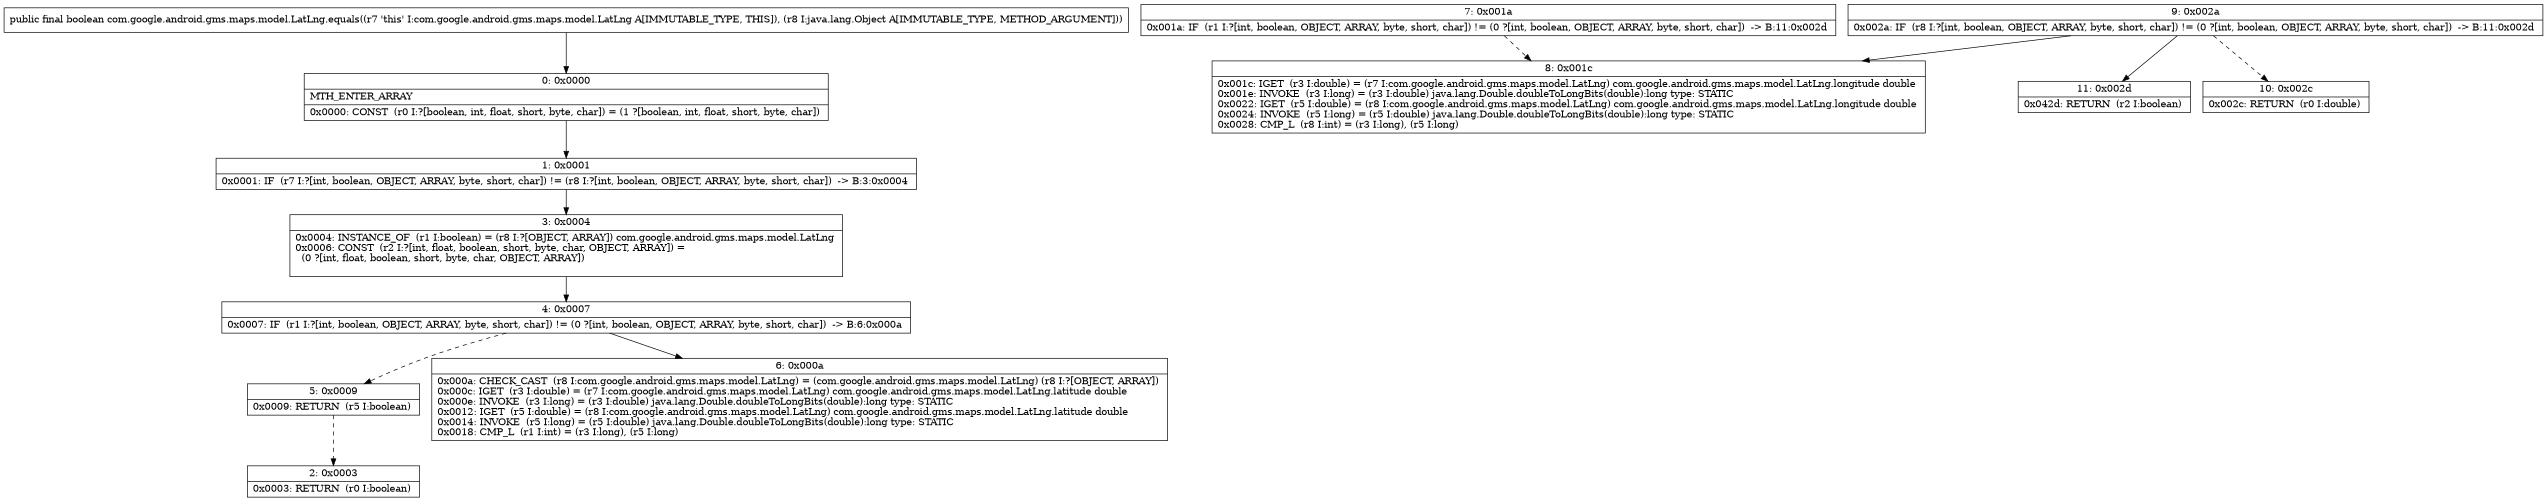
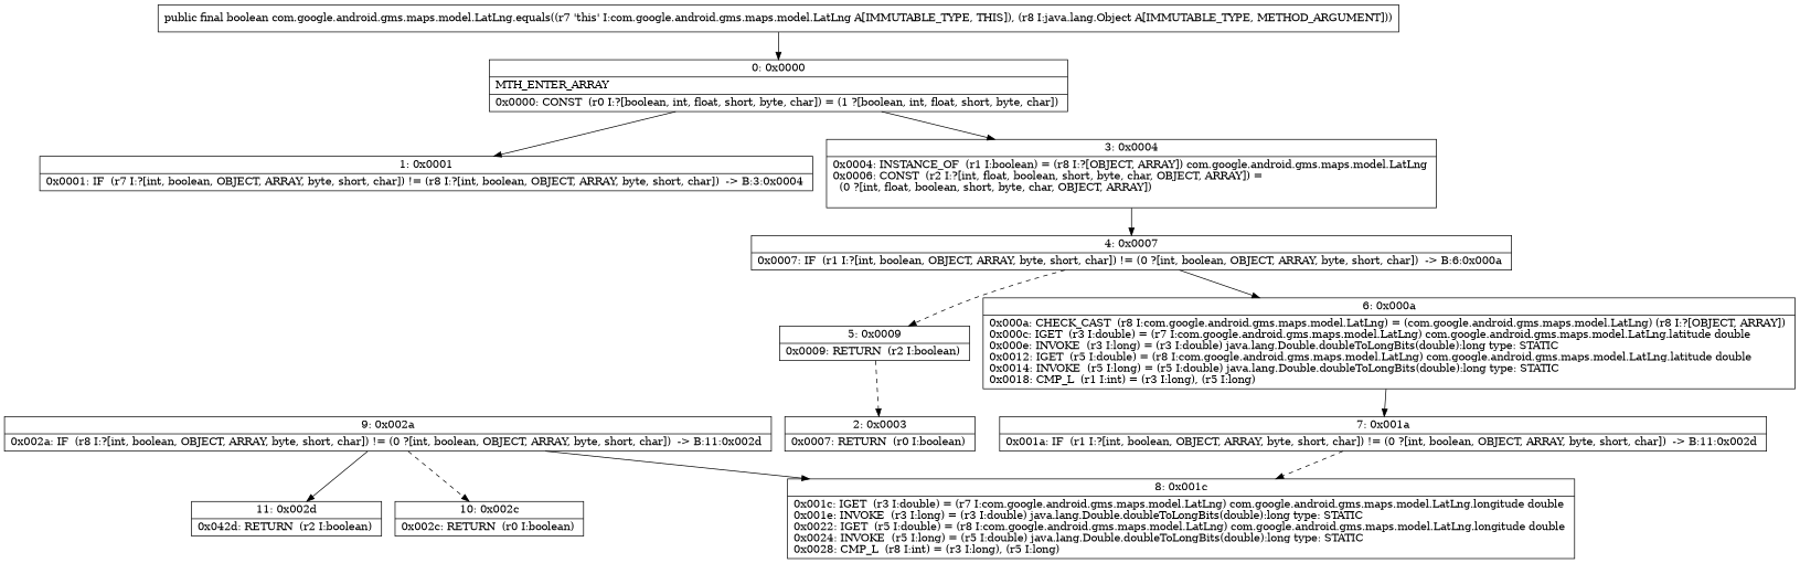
  digraph {
    node [shape=record]
    n1 [label="{0\:\ 0x0000|MTH_ENTER_ARRAY\l|0x0000: CONST  (r0 I:?[boolean, int, float, short, byte, char]) = (1 ?[boolean, int, float, short, byte, char]) \l}"]
    n2 [label="{1\:\ 0x0001|0x0001: IF  (r7 I:?[int, boolean, OBJECT, ARRAY, byte, short, char]) != (r8 I:?[int, boolean, OBJECT, ARRAY, byte, short, char])  \-\> B:3:0x0004 \l}"]
    n3 [label="{3\:\ 0x0004|0x0004: INSTANCE_OF  (r1 I:boolean) = (r8 I:?[OBJECT, ARRAY]) com.google.android.gms.maps.model.LatLng \l0x0006: CONST  (r2 I:?[int, float, boolean, short, byte, char, OBJECT, ARRAY]) = \l  (0 ?[int, float, boolean, short, byte, char, OBJECT, ARRAY])\l \l}"]
-   n4 [label="{2\:\ 0x0003|0x0003: RETURN  (r0 I:boolean) \l}"]
+   n4 [label="{2\:\ 0x0003|0x0007: RETURN  (r0 I:boolean) \l}"]
    n5 [label="{4\:\ 0x0007|0x0007: IF  (r1 I:?[int, boolean, OBJECT, ARRAY, byte, short, char]) != (0 ?[int, boolean, OBJECT, ARRAY, byte, short, char])  \-\> B:6:0x000a \l}"]
-   n6 [label="{5\:\ 0x0009|0x0009: RETURN  (r5 I:boolean) \l}"]
+   n6 [label="{5\:\ 0x0009|0x0009: RETURN  (r2 I:boolean) \l}"]
    n7 [label="{6\:\ 0x000a|0x000a: CHECK_CAST  (r8 I:com.google.android.gms.maps.model.LatLng) = (com.google.android.gms.maps.model.LatLng) (r8 I:?[OBJECT, ARRAY]) \l0x000c: IGET  (r3 I:double) = (r7 I:com.google.android.gms.maps.model.LatLng) com.google.android.gms.maps.model.LatLng.latitude double \l0x000e: INVOKE  (r3 I:long) = (r3 I:double) java.lang.Double.doubleToLongBits(double):long type: STATIC \l0x0012: IGET  (r5 I:double) = (r8 I:com.google.android.gms.maps.model.LatLng) com.google.android.gms.maps.model.LatLng.latitude double \l0x0014: INVOKE  (r5 I:long) = (r5 I:double) java.lang.Double.doubleToLongBits(double):long type: STATIC \l0x0018: CMP_L  (r1 I:int) = (r3 I:long), (r5 I:long) \l}"]
    n8 [label="{7\:\ 0x001a|0x001a: IF  (r1 I:?[int, boolean, OBJECT, ARRAY, byte, short, char]) != (0 ?[int, boolean, OBJECT, ARRAY, byte, short, char])  \-\> B:11:0x002d \l}"]
    n9 [label="{8\:\ 0x001c|0x001c: IGET  (r3 I:double) = (r7 I:com.google.android.gms.maps.model.LatLng) com.google.android.gms.maps.model.LatLng.longitude double \l0x001e: INVOKE  (r3 I:long) = (r3 I:double) java.lang.Double.doubleToLongBits(double):long type: STATIC \l0x0022: IGET  (r5 I:double) = (r8 I:com.google.android.gms.maps.model.LatLng) com.google.android.gms.maps.model.LatLng.longitude double \l0x0024: INVOKE  (r5 I:long) = (r5 I:double) java.lang.Double.doubleToLongBits(double):long type: STATIC \l0x0028: CMP_L  (r8 I:int) = (r3 I:long), (r5 I:long) \l}"]
    n10 [label="{11\:\ 0x002d|0x042d: RETURN  (r2 I:boolean) \l}"]
    n11 [label="{9\:\ 0x002a|0x002a: IF  (r8 I:?[int, boolean, OBJECT, ARRAY, byte, short, char]) != (0 ?[int, boolean, OBJECT, ARRAY, byte, short, char])  \-\> B:11:0x002d \l}"]
-   n12 [label="{10\:\ 0x002c|0x002c: RETURN  (r0 I:double) \l}"]
+   n12 [label="{10\:\ 0x002c|0x002c: RETURN  (r0 I:boolean) \l}"]
    n13 [label="{public final boolean com.google.android.gms.maps.model.LatLng.equals((r7 'this' I:com.google.android.gms.maps.model.LatLng A[IMMUTABLE_TYPE, THIS]), (r8 I:java.lang.Object A[IMMUTABLE_TYPE, METHOD_ARGUMENT])) }"]
    n1 -> n2
-   n2 -> n3
+   n1 -> n3
    n3 -> n5
    n5 -> n6 [style=dashed]
    n5 -> n7
    n6 -> n4 [style=dashed]
+   n7 -> n8
    n8 -> n9 [style=dashed]
    n11 -> n9
    n11 -> n10
    n11 -> n12 [style=dashed]
    n13 -> n1
  }
